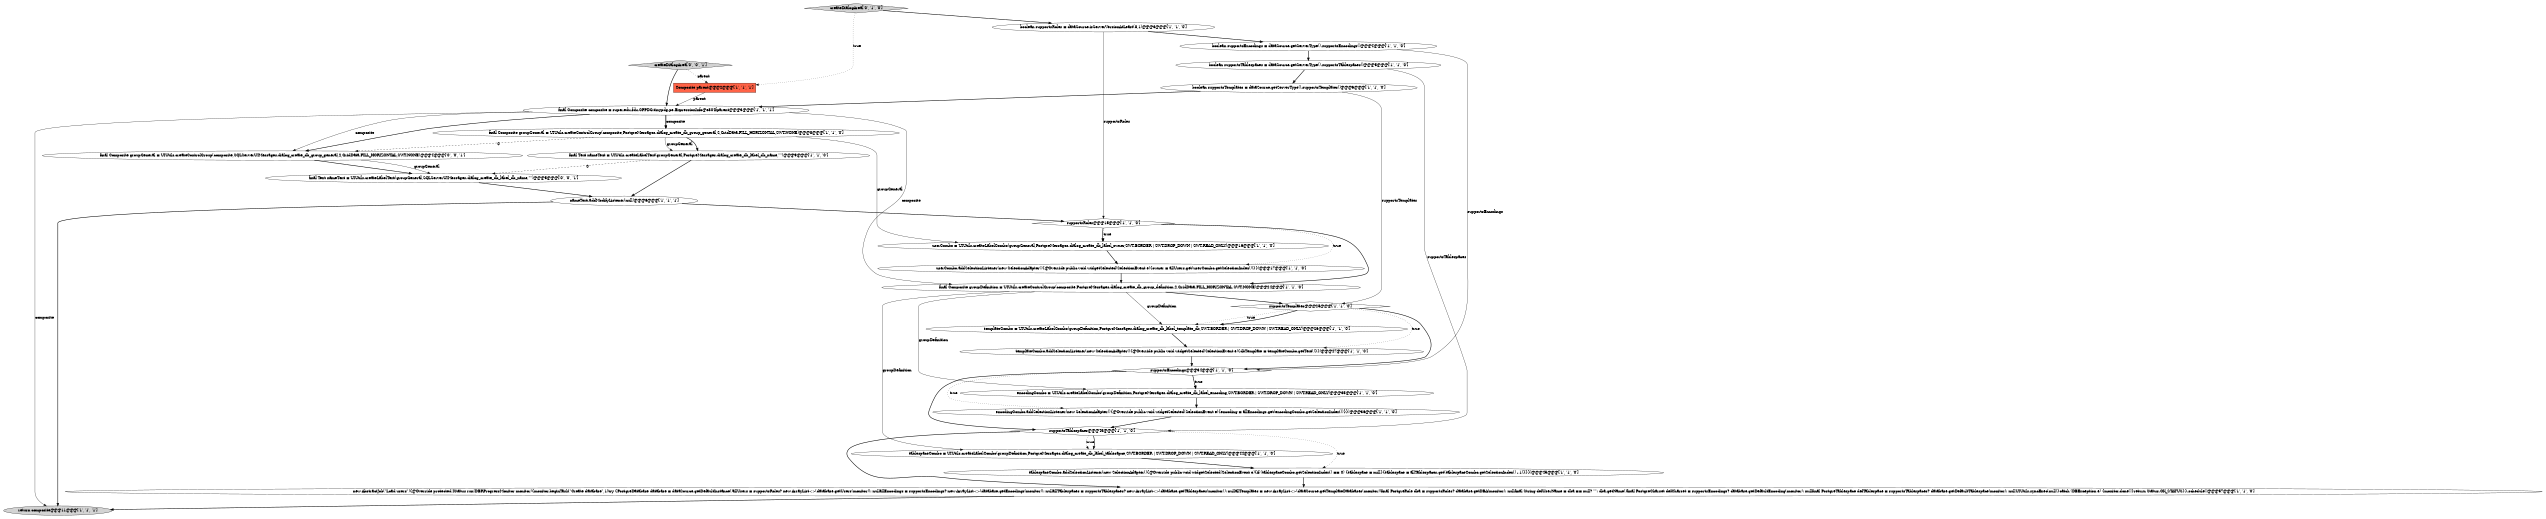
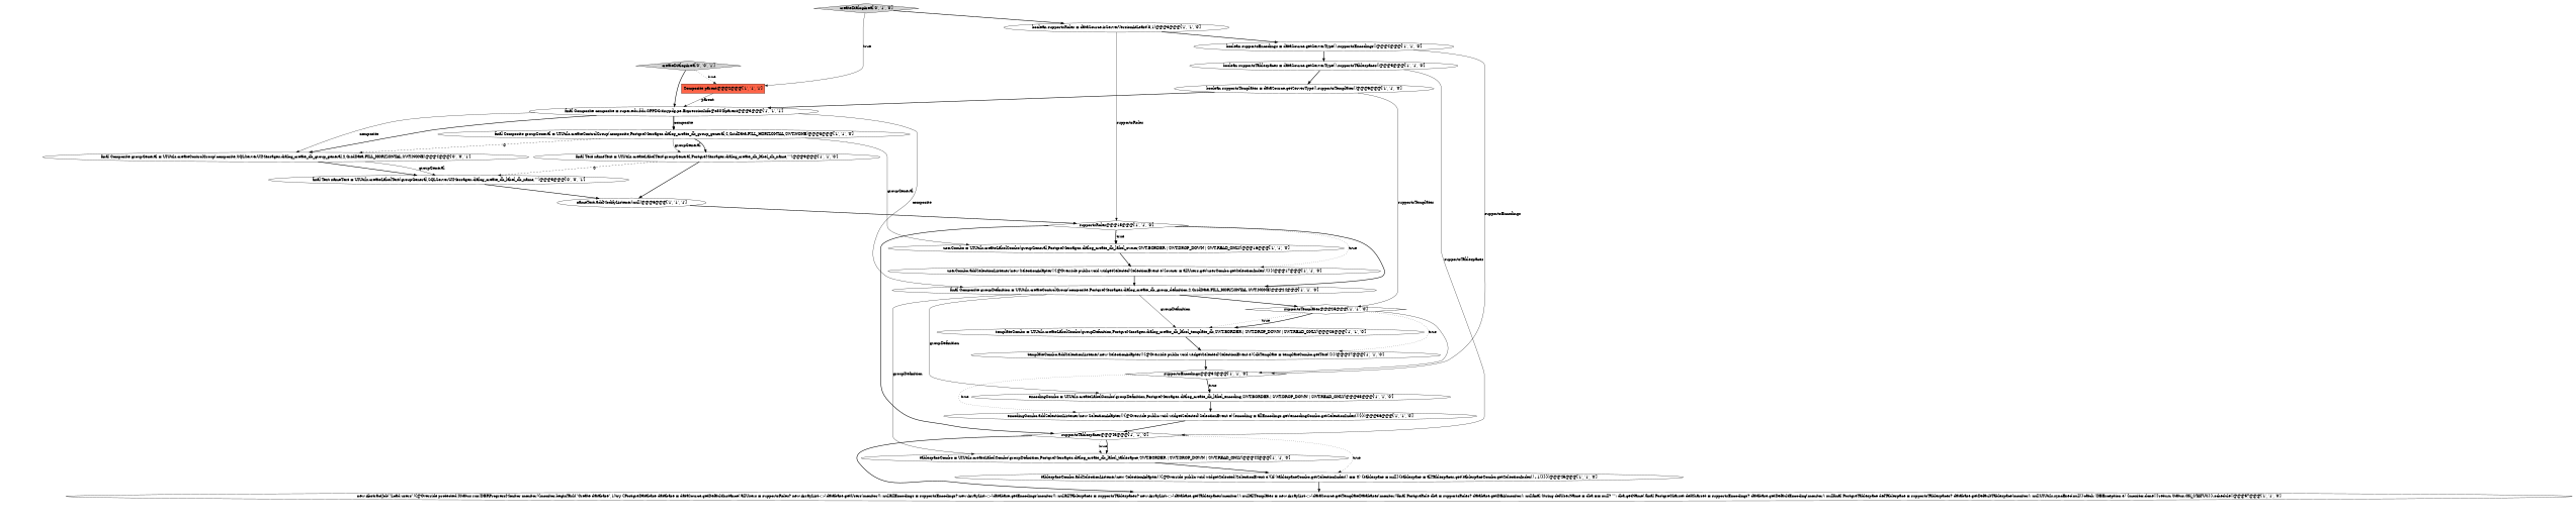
  digraph {
    node [fillcolor=white shape=ellipse style=filled]
    edge [style=bold]
-   n1 [fillcolor=lightgray label="return composite@@@11@@@['1', '1', '1']"]
    n2 [label="boolean supportsTemplates = dataSource.getServerType().supportsTemplates()@@@6@@@['1', '1', '0']"]
    n3 [label="supportsTemplates@@@25@@@['1', '1', '0']" shape=diamond]
    n4 [label="final Composite composite = super.edu.fdu.CPPDG.tinypdg.pe.ExpressionInfo@e804fparent@@@3@@@['1', '1', '1']"]
    n5 [label="templateCombo.addSelectionListener(new SelectionAdapter(){@Override public void widgetSelected(SelectionEvent e){dbTemplate = templateCombo.getText()}})@@@27@@@['1', '1', '0']"]
    n6 [label="supportsEncodings@@@34@@@['1', '1', '0']" shape=diamond]
    n7 [label="templateCombo = UIUtils.createLabelCombo(groupDefinition,PostgreMessages.dialog_create_db_label_template_db,SWT.BORDER | SWT.DROP_DOWN | SWT.READ_ONLY)@@@26@@@['1', '1', '0']"]
    n8 [label="final Composite groupDefinition = UIUtils.createControlGroup(composite,PostgreMessages.dialog_create_db_group_definition,2,GridData.FILL_HORIZONTAL,SWT.NONE)@@@24@@@['1', '1', '0']"]
    n9 [label="final Composite groupGeneral = UIUtils.createControlGroup(composite,SQLServerUIMessages.dialog_create_db_group_general,2,GridData.FILL_HORIZONTAL,SWT.NONE)@@@4@@@['0', '0', '1']"]
    n10 [label="final Composite groupGeneral = UIUtils.createControlGroup(composite,PostgreMessages.dialog_create_db_group_general,2,GridData.FILL_HORIZONTAL,SWT.NONE)@@@8@@@['1', '1', '0']"]
    n11 [label="final Text nameText = UIUtils.createLabelText(groupGeneral,PostgreMessages.dialog_create_db_label_db_name,\"\")@@@9@@@['1', '1', '0']"]
    n12 [label="nameText.addModifyListener(null)@@@6@@@['1', '1', '1']"]
    n13 [label="final Text nameText = UIUtils.createLabelText(groupGeneral,SQLServerUIMessages.dialog_create_db_label_db_name,\"\")@@@5@@@['0', '0', '1']"]
    n14 [label="supportsRoles@@@15@@@['1', '1', '0']" shape=diamond]
    n15 [fillcolor=lightgray label="createDialogArea['0', '1', '0']" shape=diamond]
    n16 [fillcolor=tomato label="Composite parent@@@2@@@['1', '1', '1']" shape=box]
    n17 [label="boolean supportsRoles = dataSource.isServerVersionAtLeast(8,1)@@@3@@@['1', '1', '0']"]
    n18 [label="boolean supportsEncodings = dataSource.getServerType().supportsEncodings()@@@4@@@['1', '1', '0']"]
    n19 [label="encodingCombo = UIUtils.createLabelCombo(groupDefinition,PostgreMessages.dialog_create_db_label_encoding,SWT.BORDER | SWT.DROP_DOWN | SWT.READ_ONLY)@@@35@@@['1', '1', '0']"]
    n20 [label="encodingCombo.addSelectionListener(new SelectionAdapter(){@Override public void widgetSelected(SelectionEvent e){encoding = allEncodings.get(encodingCombo.getSelectionIndex())}})@@@36@@@['1', '1', '0']"]
    n21 [label="supportsTablespaces@@@43@@@['1', '1', '0']" shape=diamond]
    n22 [label="tablespaceCombo = UIUtils.createLabelCombo(groupDefinition,PostgreMessages.dialog_create_db_label_tablesapce,SWT.BORDER | SWT.DROP_DOWN | SWT.READ_ONLY)@@@44@@@['1', '1', '0']"]
    n23 [label="tablespaceCombo.addSelectionListener(new SelectionAdapter(){@Override public void widgetSelected(SelectionEvent e){if (tablespaceCombo.getSelectionIndex() == 0) {tablespace = null}{tablespace = allTablespaces.get(tablespaceCombo.getSelectionIndex() - 1)}}})@@@45@@@['1', '1', '0']"]
    n24 [label="new AbstractJob(\"Load users\"){@Override protected IStatus run(DBRProgressMonitor monitor){monitor.beginTask(\"Create database\",1)try {PostgreDatabase database = dataSource.getDefaultInstance()allUsers = supportsRoles? new ArrayList<>(database.getUsers(monitor)): nullallEncodings = supportsEncodings? new ArrayList<>(database.getEncodings(monitor)): nullallTablespaces = supportsTablespaces? new ArrayList<>(database.getTablespaces(monitor)): nullallTemplates = new ArrayList<>(dataSource.getTemplateDatabases(monitor))final PostgreRole dba = supportsRoles? database.getDBA(monitor): nullfinal String defUserName = dba == null? \"\": dba.getName()final PostgreCharset defCharset = supportsEncodings? database.getDefaultEncoding(monitor): nullfinal PostgreTablespace defTablespace = supportsTablespaces? database.getDefaultTablespace(monitor): nullUIUtils.syncExec(null)}catch (DBException e) {monitor.done()}return Status.OK_STATUS}}.schedule()@@@57@@@['1', '1', '0']"]
    n25 [label="boolean supportsTablespaces = dataSource.getServerType().supportsTablespaces()@@@5@@@['1', '1', '0']"]
    n26 [label="userCombo.addSelectionListener(new SelectionAdapter(){@Override public void widgetSelected(SelectionEvent e){owner = allUsers.get(userCombo.getSelectionIndex())}})@@@17@@@['1', '1', '0']"]
    n27 [label="userCombo = UIUtils.createLabelCombo(groupGeneral,PostgreMessages.dialog_create_db_label_owner,SWT.BORDER | SWT.DROP_DOWN | SWT.READ_ONLY)@@@16@@@['1', '1', '0']"]
    n28 [fillcolor=lightgray label="createDialogArea['0', '0', '1']" shape=diamond]
    n2 -> n3 [label=supportsTemplates style=solid]
    n2 -> n4
    n3 -> n5 [label=true style=dotted]
-   n3 -> n6
+   n3 -> n6 [style=solid]
    n3 -> n7 [label=true style=dotted]
    n3 -> n7
-   n4 -> n1 [label=composite style=solid]
    n4 -> n8 [label=composite style=solid]
    n4 -> n9 [label=composite style=solid]
    n4 -> n9
    n4 -> n10 [label=composite style=solid]
    n4 -> n10
    n5 -> n6
    n6 -> n19
    n6 -> n19 [label=true style=dotted]
    n6 -> n20 [label=true style=dotted]
-   n6 -> n21
+   n14 -> n21
    n7 -> n5
    n8 -> n3
    n8 -> n7 [label=groupDefinition style=solid]
    n8 -> n19 [label=groupDefinition style=solid]
    n8 -> n22 [label=groupDefinition style=solid]
    n9 -> n13 [label=groupGeneral style=solid]
    n9 -> n13
    n10 -> n9 [label=0 style=dashed]
    n10 -> n11
    n10 -> n11 [label=groupGeneral style=solid]
    n10 -> n27 [label=groupGeneral style=solid]
    n11 -> n12
    n11 -> n13 [label=0 style=dashed]
-   n12 -> n1
    n12 -> n14
    n13 -> n12
    n14 -> n8
    n14 -> n26 [label=true style=dotted]
    n14 -> n27
    n14 -> n27 [label=true style=dotted]
-   n15 -> n16 [label=true style=dotted]
+   n15 -> n16 [label=true style=solid]
    n15 -> n17
    n16 -> n4 [label=parent style=solid]
    n17 -> n14 [label=supportsRoles style=solid]
    n17 -> n18
    n18 -> n6 [label=supportsEncodings style=solid]
    n18 -> n25
    n19 -> n20
    n20 -> n21
    n21 -> n22 [label=true style=dotted]
    n21 -> n22
    n21 -> n23 [label=true style=dotted]
    n21 -> n24
    n22 -> n23
    n23 -> n24
-   n24 -> n1
    n25 -> n2
    n25 -> n21 [label=supportsTablespaces style=solid]
    n26 -> n8
    n27 -> n26
    n28 -> n4
-   n28 -> n16 [label=parent style=dotted]
+   n28 -> n16 [label=true style=dotted]
  }
